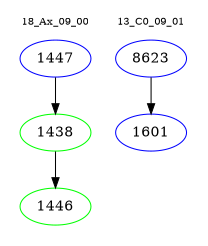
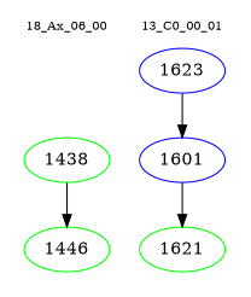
  digraph {
    node [color=blue]
    edge [color=black]
-   n1 [label=1447]
    n2 [color=green label=1438]
    n3 [color=green label=1446]
-   n4 [label=8623]
+   n4 [label=1623]
    n5 [label=1601]
+   n6 [color=green label=1621]
    subgraph cluster_1 {
      color=white
      fontsize=10
-     label="18_Ax_09_00"
-     n1
+     label="18_Ax_06_00"
      n2
      n3
    }
    subgraph cluster_2 {
      color=white
      fontsize=10
-     label="13_C0_09_01"
+     label="13_C0_00_01"
      n4
      n5
+     n6
    }
-   n1 -> n2
    n2 -> n3
    n4 -> n5
+   n5 -> n6
  }
